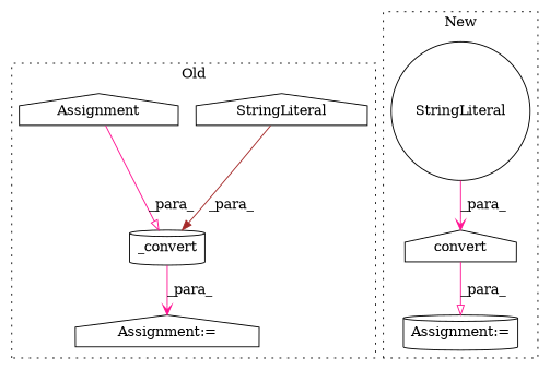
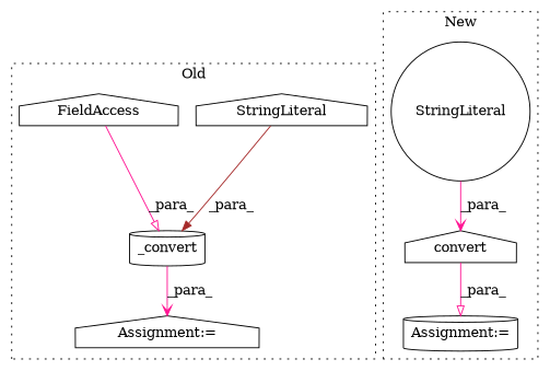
  digraph {
    node [a=32 l=1 shape=house]
    edge [arrowhead=vee color=deeppink]
    n1 [l="9,1" label=_convert s="3630,3664" shape=cylinder]
    n2 [a=7 label="Assignment:=" s=3578]
    n3 [a=45 l=5 label=StringLiteral s=3644]
-   n4 [a=22 l=11 label=Assignment s=3579]
+   n4 [a=22 l=11 label=FieldAccess s=3579]
    n5 [l="8,1" label=convert s="3593,3626"]
    n6 [a=45 l=5 label=StringLiteral s=3606 shape=circle]
    n7 [a=7 label="Assignment:=" s=3589 shape=cylinder]
    subgraph cluster_1 {
      label=Old
      style=dotted
      n1
      n2
      n3
      n4
    }
    subgraph cluster_2 {
      label=New
      style=dotted
      n5
      n6
      n7
    }
    n1 -> n2 [label=_para_]
    n3 -> n1 [arrowhead=normal color=brown label=_para_]
    n4 -> n1 [arrowhead=onormal label=_para_]
    n5 -> n7 [arrowhead=onormal label=_para_]
    n6 -> n5 [label=_para_]
  }
